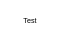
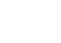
  <mxCell id="0" />
  <mxCell id="1" parent="0" />
- <mxCell id="2" value="Test" style="text;strokeColor=none;align=center;fillColor=none;html=1;verticalAlign=middle;whiteSpace=wrap;rounded=0;" vertex="1" parent="1"><mxGeometry x="20" y="20" width="60" height="30" as="geometry" /></mxCell>
